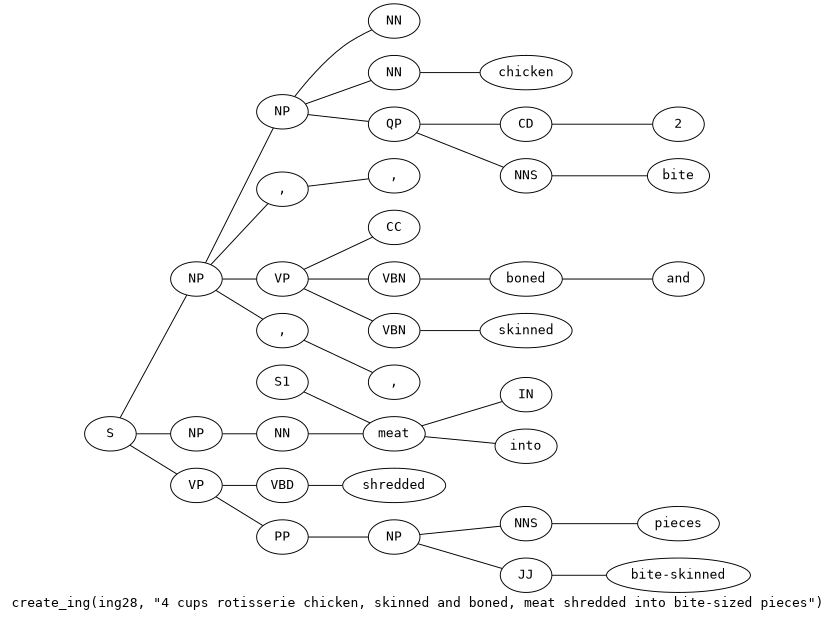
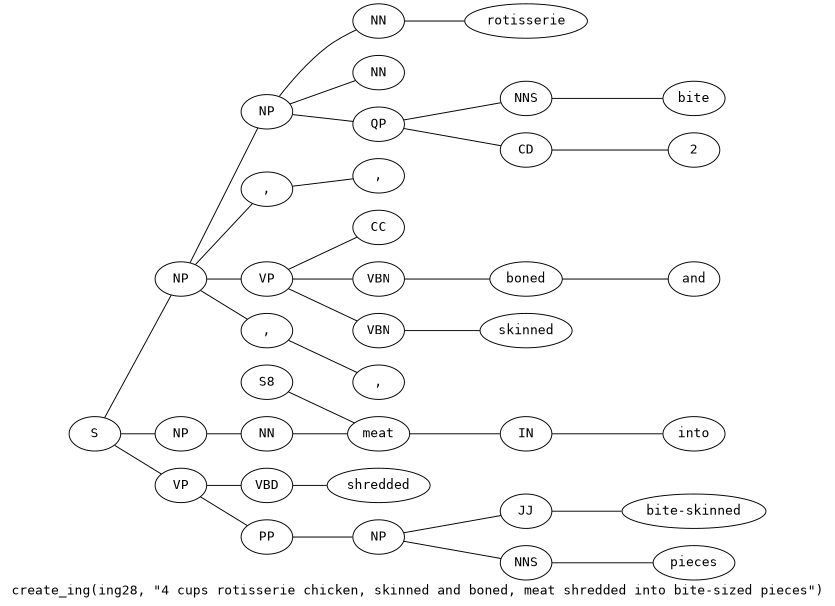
  graph {
    fontname="DejaVu Sans Mono"
    label="create_ing(ing28, \"4 cups rotisserie chicken, skinned and boned, meat shredded into bite-sized pieces\")"
    rankdir=LR
    node [fontname="DejaVu Sans Mono"]
    edge [fontname="DejaVu Sans Mono"]
-   n1 [label=S1]
+   n1 [label=S8]
    n2 [label=meat]
    n3 [label=S]
    n4 [label=NP]
    n5 [label=NP]
    n6 [label=VP]
    n7 [label=NP]
    n8 [label=","]
    n9 [label=VP]
    n10 [label=","]
    n11 [label=NN]
    n12 [label=VBD]
    n13 [label=PP]
    n14 [label=QP]
    n15 [label=NN]
    n16 [label=NN]
    n17 [label=","]
    n18 [label=VBN]
    n19 [label=CC]
    n20 [label=VBN]
    n21 [label=","]
    n22 [label=CD]
    n23 [label=NNS]
-   n25 [label=chicken]
+   n24 [label=rotisserie]
    n26 [label=2]
    n27 [label=bite]
    n28 [label=skinned]
    n29 [label=boned]
    n30 [label=and]
    n31 [label=IN]
    n32 [label=shredded]
    n33 [label=NP]
    n34 [label=into]
    n35 [label=JJ]
    n36 [label=NNS]
    n37 [label="bite-skinned"]
    n38 [label=pieces]
    n1 -- n2
    n2 -- n31
    n3 -- n4
    n3 -- n5
    n3 -- n6
    n4 -- n7
    n4 -- n8
    n4 -- n9
    n4 -- n10
    n5 -- n11
    n6 -- n12
    n6 -- n13
    n7 -- n14
    n7 -- n15
    n7 -- n16
    n8 -- n17
    n9 -- n18
    n9 -- n19
    n9 -- n20
    n10 -- n21
    n11 -- n2
    n12 -- n32
    n13 -- n33
    n14 -- n22
    n14 -- n23
-   n16 -- n25
+   n15 -- n24
    n18 -- n28
    n20 -- n29
    n22 -- n26
    n23 -- n27
    n29 -- n30
-   n2 -- n34
+   n31 -- n34
    n33 -- n35
    n33 -- n36
    n35 -- n37
    n36 -- n38
  }
